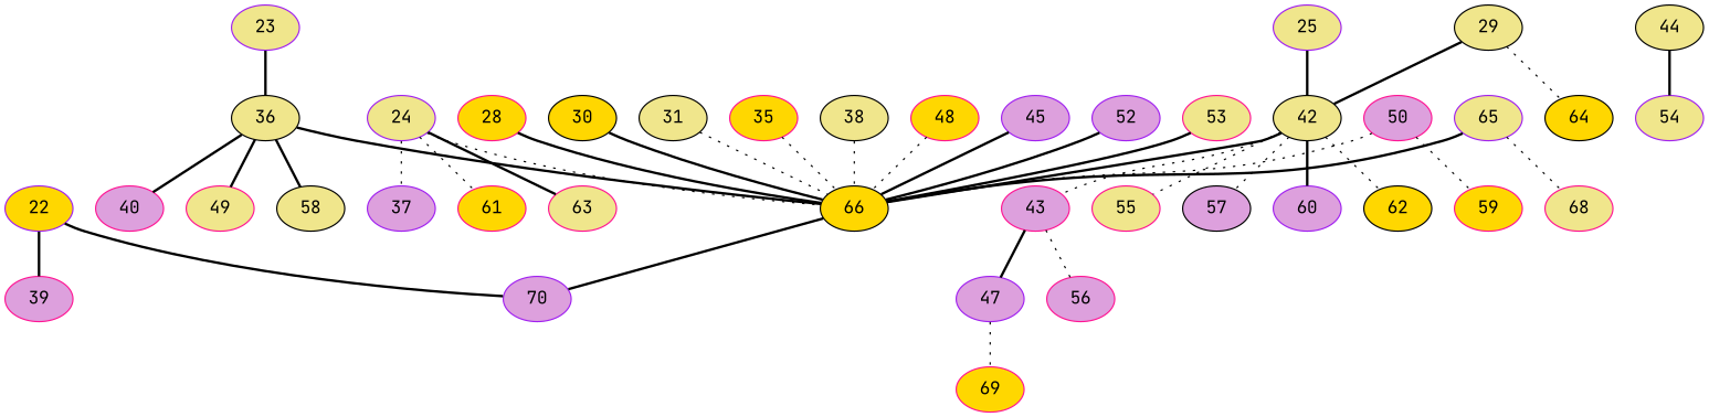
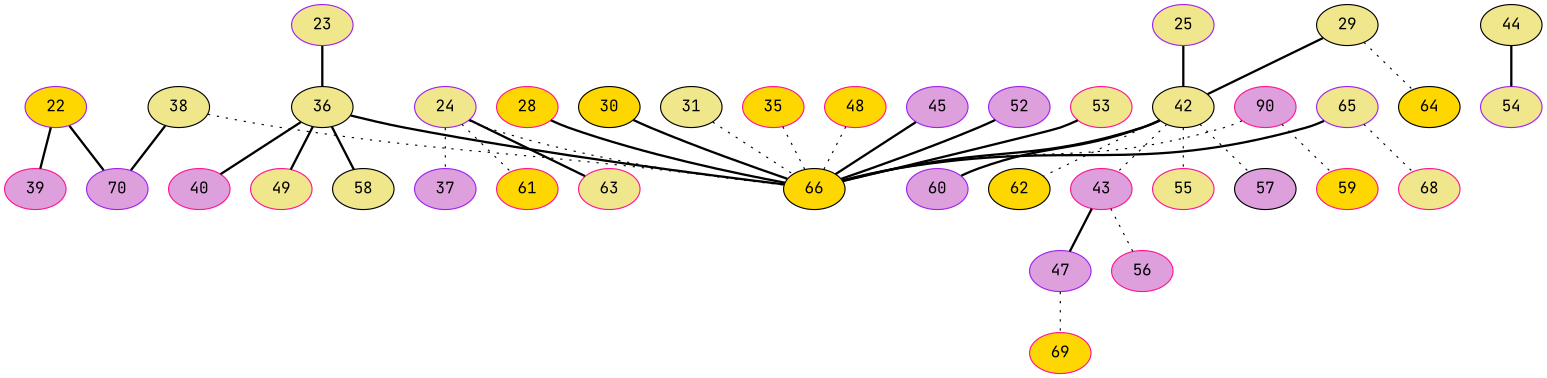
  graph {
    fontname="JetBrains Mono"
    node [color=deeppink fillcolor=khaki fontname="JetBrains Mono" style=filled]
    edge [fontname="JetBrains Mono" style=bold]
    22 [color=purple fillcolor=gold]
    39 [fillcolor=plum]
    70 [color=purple fillcolor=plum super="+15"]
    36 [color=black super="+34"]
    66 [color=black fillcolor=gold super="+9+11+14+12+13+16+20+33+27"]
    40 [fillcolor=plum]
    49
    58 [color=black]
    23 [color=purple]
    24 [color=purple]
    37 [color=purple fillcolor=plum]
    61 [fillcolor=gold]
    63
    42 [color=black super="+17+32"]
    43 [fillcolor=plum super="+41"]
    55
    57 [color=black fillcolor=plum]
    60 [color=purple fillcolor=plum]
    62 [color=black fillcolor=gold]
    25 [color=purple]
    28 [fillcolor=gold]
    29 [color=black]
    64 [color=black fillcolor=gold]
    30 [color=black fillcolor=gold]
    31 [color=black]
    35 [fillcolor=gold]
    38 [color=black]
    47 [color=purple fillcolor=plum]
    56 [fillcolor=plum]
    69 [fillcolor=gold]
    48 [fillcolor=gold super="+6"]
    44 [color=black]
    54 [color=purple]
    45 [color=purple fillcolor=plum]
-   50 [fillcolor=plum super="+26"]
+   50 [fillcolor=plum super="+26" label=90]
    59 [fillcolor=gold]
    52 [color=purple fillcolor=plum]
    53
    65 [color=purple super="+18+19+46"]
    68
    22 -- 39
    22 -- 70
    36 -- 66
    36 -- 40
    36 -- 49
    36 -- 58
-   66 -- 70
+   38 -- 70
    23 -- 36
    24 -- 66 [style=dotted]
    24 -- 37 [style=dotted]
    24 -- 61 [style=dotted]
    24 -- 63
    42 -- 66
    42 -- 43 [style=dotted]
    42 -- 55 [style=dotted]
    42 -- 57 [style=dotted]
    42 -- 60
    42 -- 62 [style=dotted]
    43 -- 47
    43 -- 56 [style=dotted]
    25 -- 42
    28 -- 66
    29 -- 42
    29 -- 64 [style=dotted]
    30 -- 66
    31 -- 66 [style=dotted]
    35 -- 66 [style=dotted]
    38 -- 66 [style=dotted]
    47 -- 69 [style=dotted]
    48 -- 66 [style=dotted]
    44 -- 54
    45 -- 66
    50 -- 66 [style=dotted]
    50 -- 59 [style=dotted]
    52 -- 66
    53 -- 66
    65 -- 66
    65 -- 68 [style=dotted]
  }
